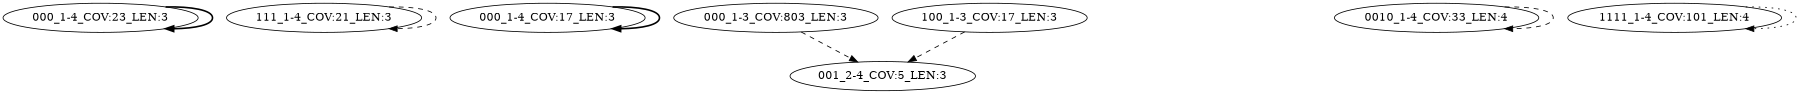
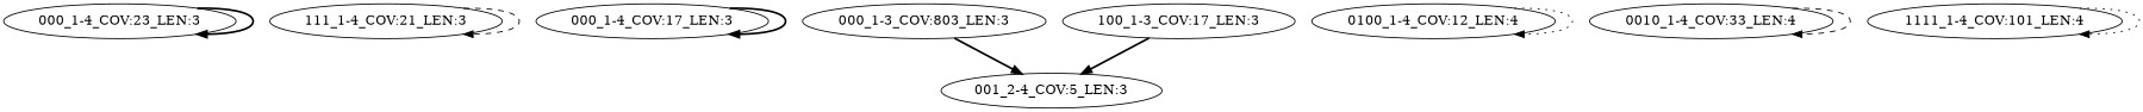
  digraph {
    edge [style=bold]
    "000_1-4_COV:23_LEN:3"
    n2 [label="111_1-4_COV:21_LEN:3"]
    "000_1-4_COV:17_LEN:3"
    "000_1-3_COV:803_LEN:3"
    "001_2-4_COV:5_LEN:3"
+   "0100_1-4_COV:12_LEN:4"
    "100_1-3_COV:17_LEN:3"
    "0010_1-4_COV:33_LEN:4"
    "1111_1-4_COV:101_LEN:4"
    "000_1-4_COV:23_LEN:3" -> "000_1-4_COV:23_LEN:3"
    n2 -> n2 [style=dashed]
    "000_1-4_COV:17_LEN:3" -> "000_1-4_COV:17_LEN:3"
-   "000_1-3_COV:803_LEN:3" -> "001_2-4_COV:5_LEN:3" [style=dashed]
-   "100_1-3_COV:17_LEN:3" -> "001_2-4_COV:5_LEN:3" [style=dashed]
+   "000_1-3_COV:803_LEN:3" -> "001_2-4_COV:5_LEN:3"
+   "0100_1-4_COV:12_LEN:4" -> "0100_1-4_COV:12_LEN:4" [style=dotted]
+   "100_1-3_COV:17_LEN:3" -> "001_2-4_COV:5_LEN:3"
    "0010_1-4_COV:33_LEN:4" -> "0010_1-4_COV:33_LEN:4" [style=dashed]
    "1111_1-4_COV:101_LEN:4" -> "1111_1-4_COV:101_LEN:4" [style=dotted]
  }
